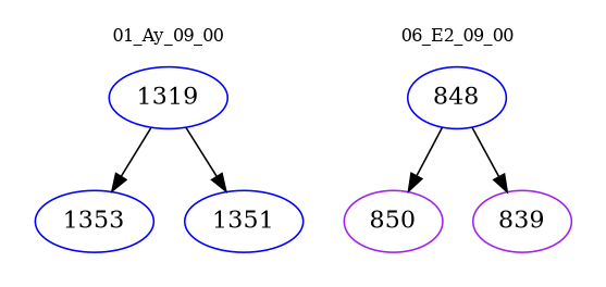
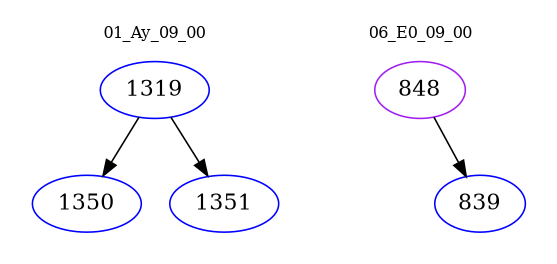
  digraph {
    node [color=blue]
    edge [color=black]
    n1 [label=1319]
-   n2 [label=1353]
+   n2 [label=1350]
    n3 [label=1351]
-   n4 [label=848]
-   n5 [color=purple label=850]
-   n6 [color=purple label=839]
+   n4 [color=purple label=848]
+   n6 [label=839]
    subgraph cluster_1 {
      color=white
      fontsize=10
      label="01_Ay_09_00"
      n1
      n2
      n3
    }
    subgraph cluster_2 {
      color=white
      fontsize=10
-     label="06_E2_09_00"
+     label="06_E0_09_00"
      n4
-     n5
      n6
    }
    n1 -> n2
    n1 -> n3
-   n4 -> n5
    n4 -> n6
  }
